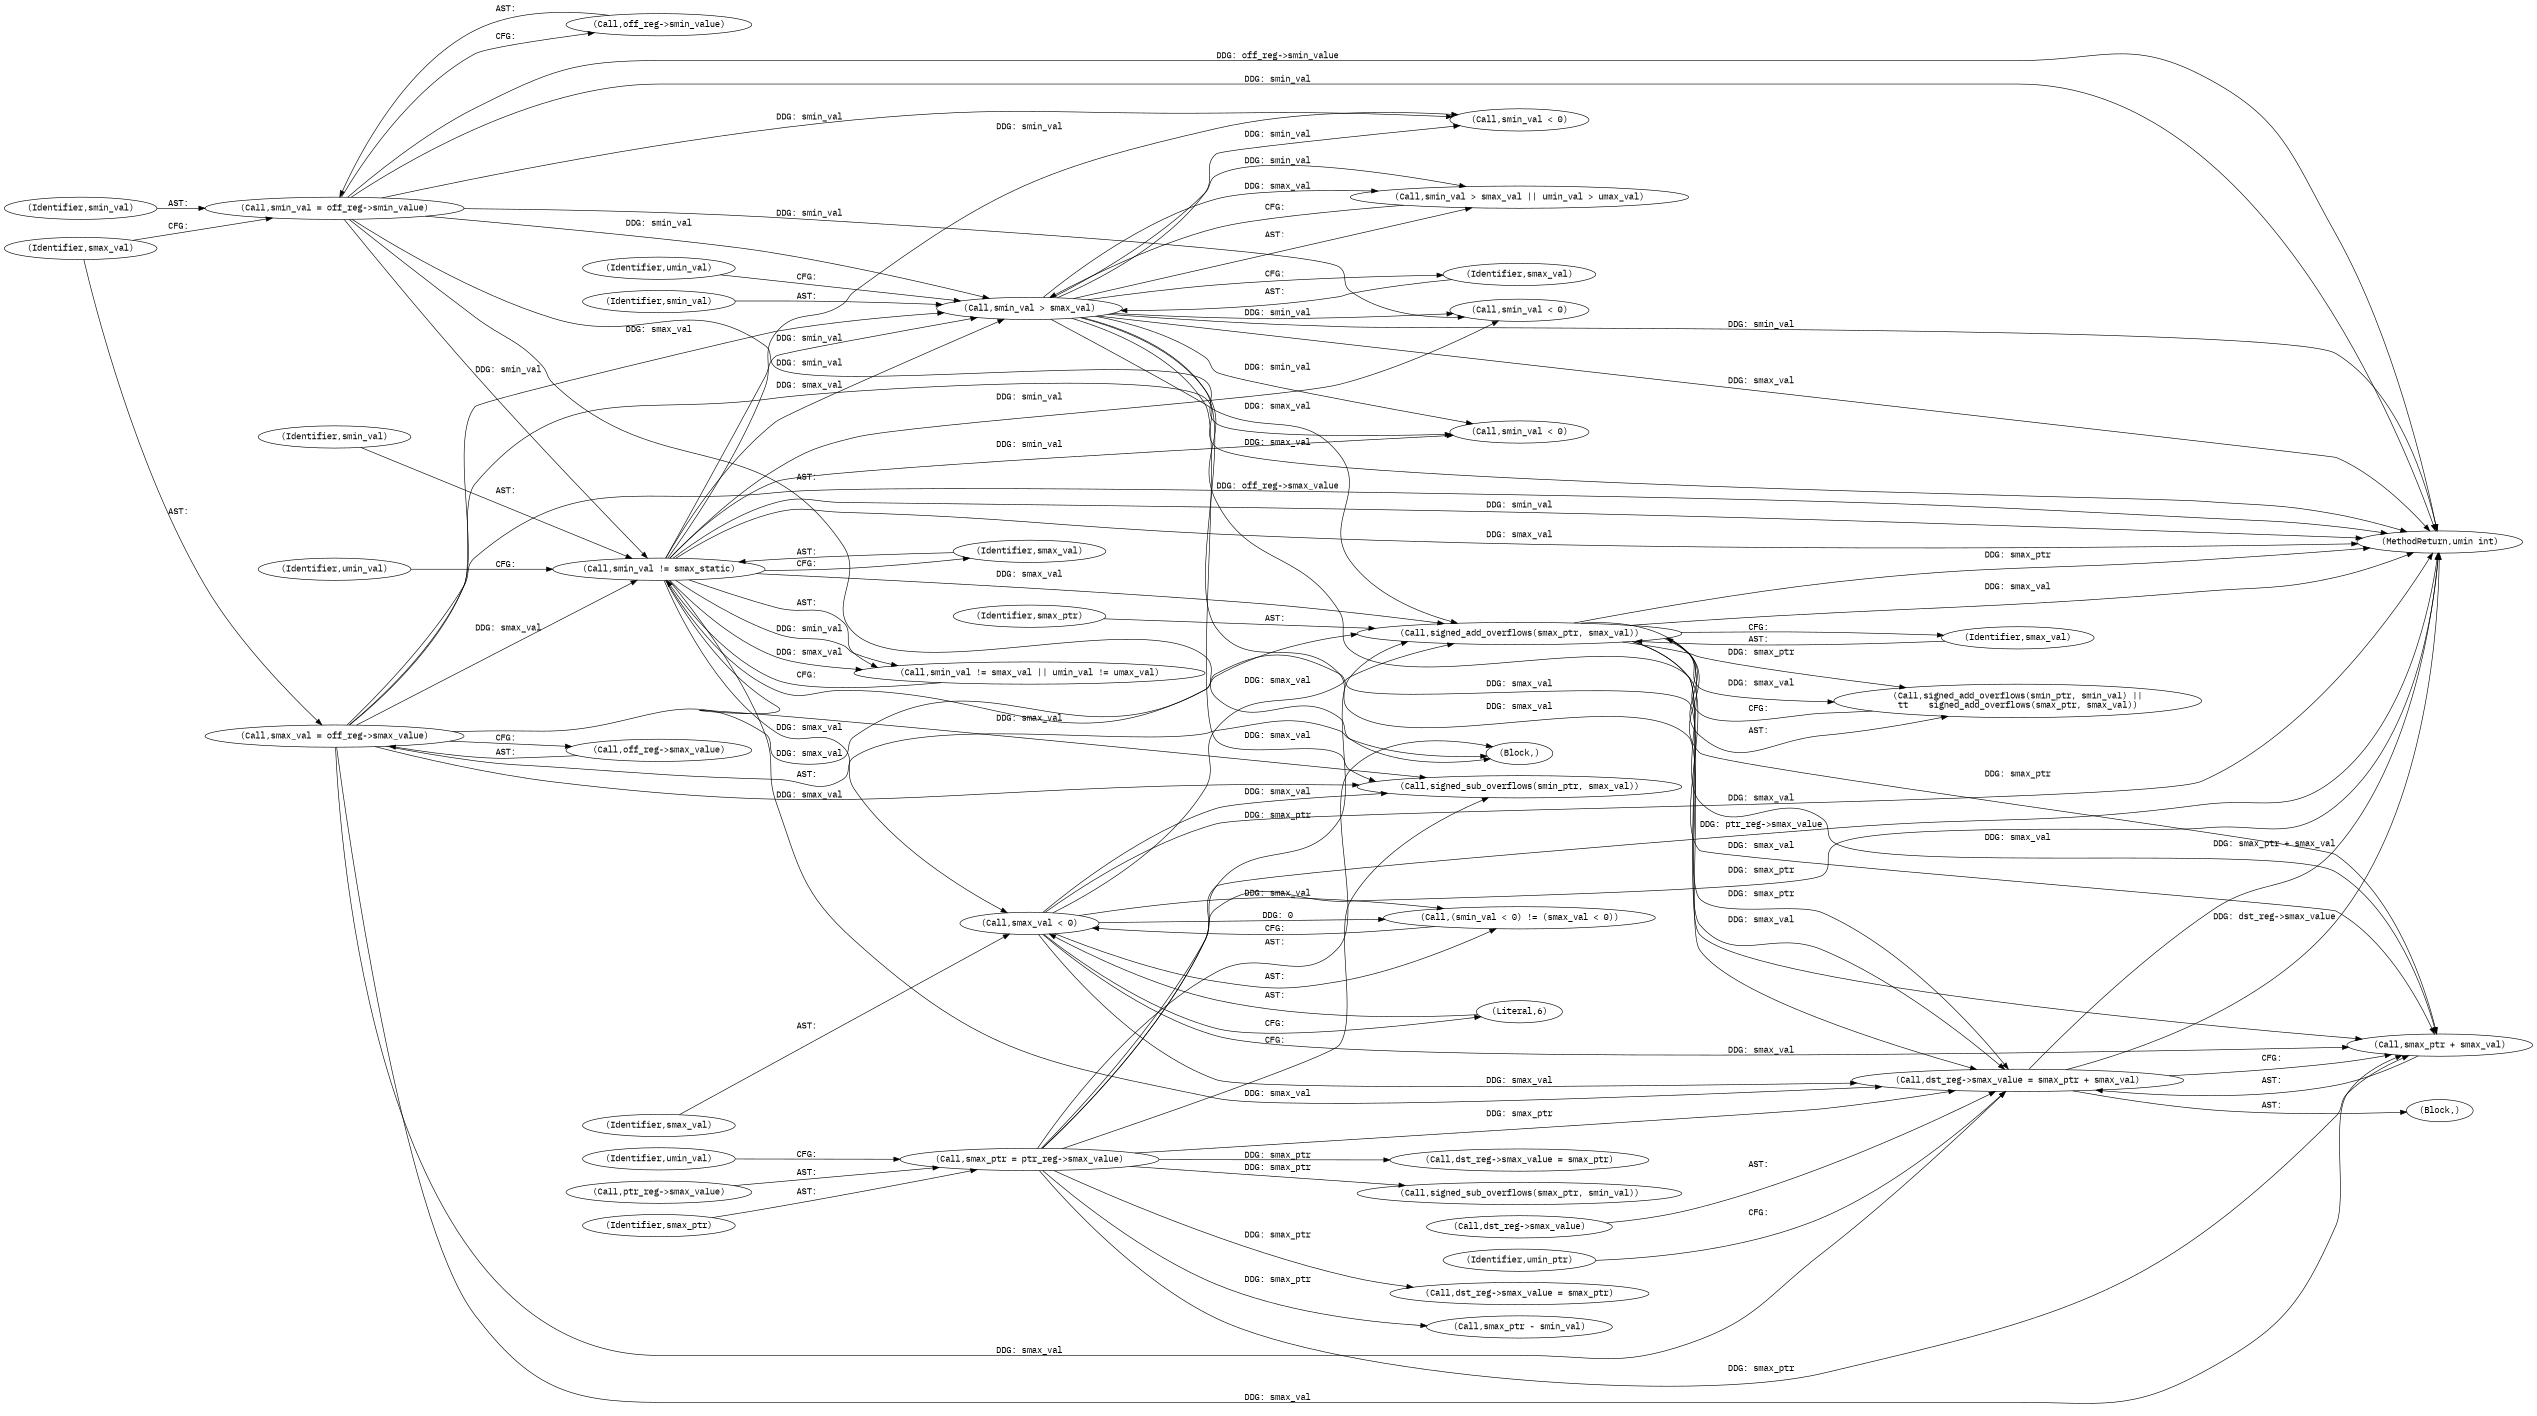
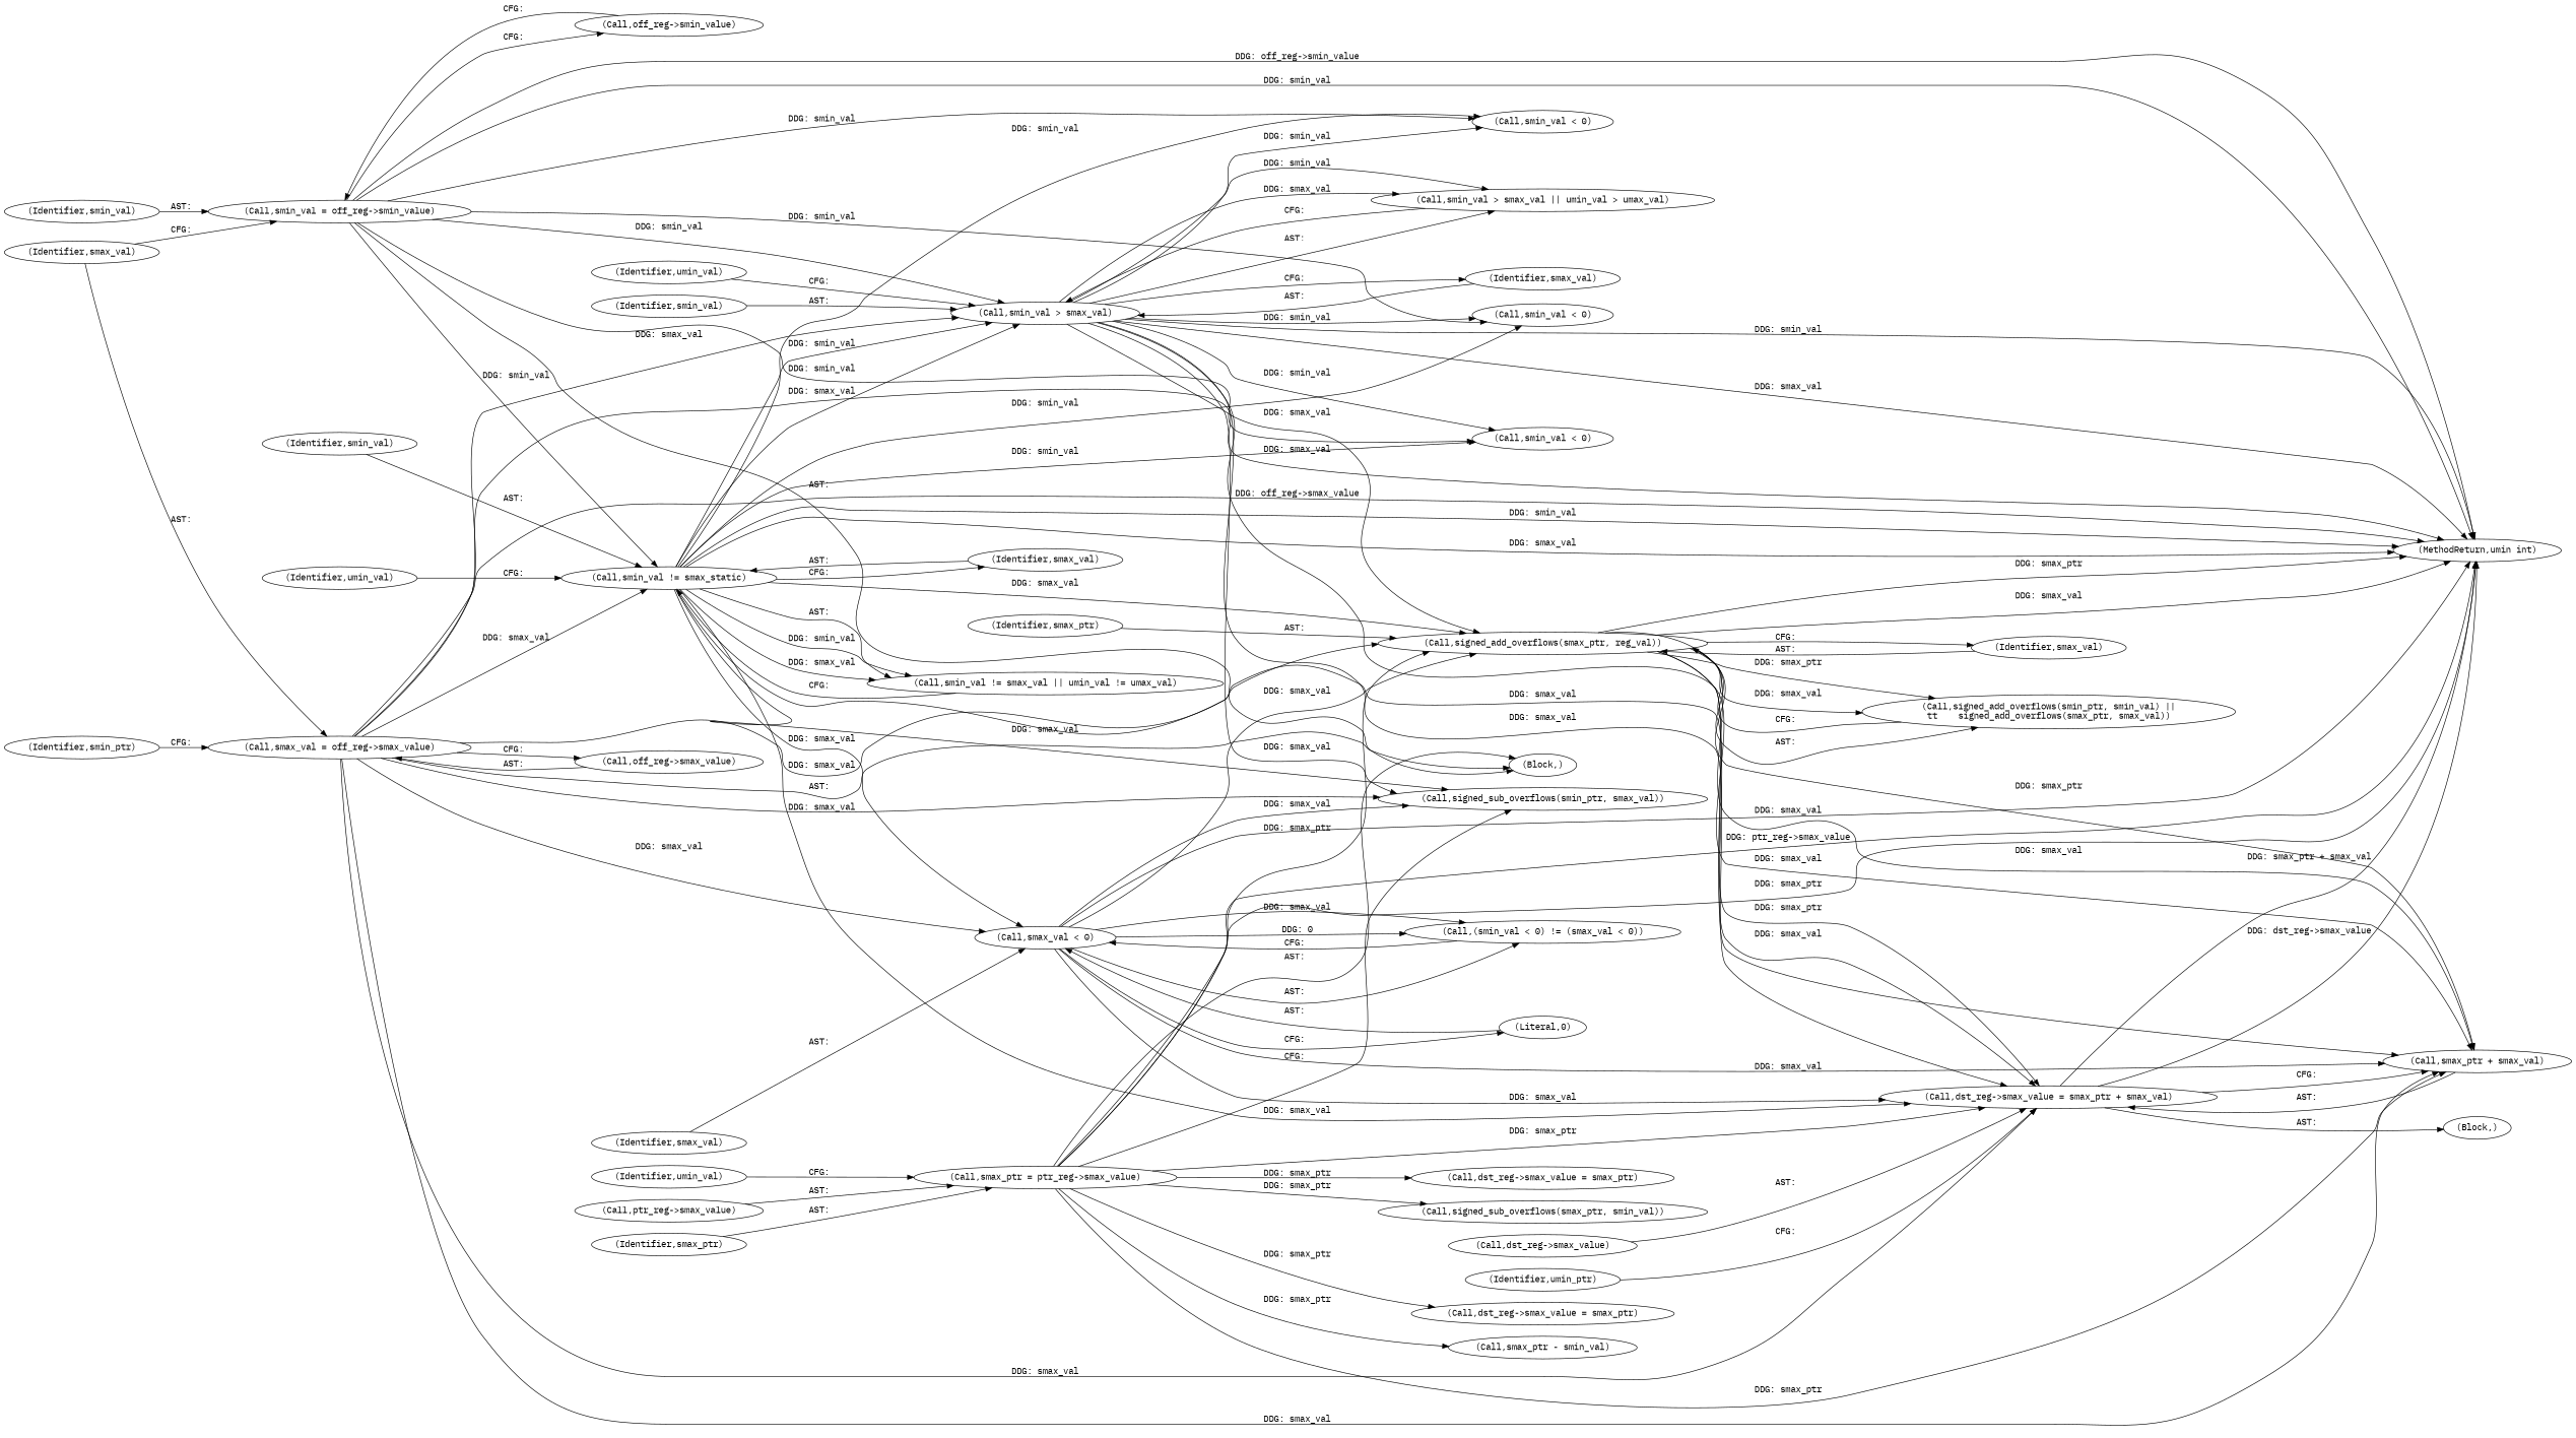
  digraph {
    fontname="IBM Plex Mono"
    rankdir=LR
    node [fontname="IBM Plex Mono"]
    edge [fontname="IBM Plex Mono"]
    n1 [label="(Call,dst_reg->smax_value = smax_ptr + smax_val)"]
    n2 [label="(Call,smax_ptr + smax_val)"]
    n3 [label="(Block,)"]
    n4 [label="(MethodReturn,umin int)"]
-   n5 [label="(Call,signed_add_overflows(smax_ptr, smax_val))"]
+   n5 [label="(Call,signed_add_overflows(smax_ptr, reg_val))"]
    n6 [label="(Identifier,smax_val)"]
    n7 [label="(Call,signed_add_overflows(smin_ptr, smin_val) ||\n\t\t    signed_add_overflows(smax_ptr, smax_val))"]
    n8 [label="(Call,smax_ptr = ptr_reg->smax_value)"]
    n9 [label="(Call,smax_ptr - smin_val)"]
    n10 [label="(Call,dst_reg->smax_value = smax_ptr)"]
    n11 [label="(Call,signed_sub_overflows(smax_ptr, smin_val))"]
    n12 [label="(Block,)"]
    n13 [label="(Call,dst_reg->smax_value = smax_ptr)"]
    n14 [label="(Call,signed_sub_overflows(smin_ptr, smax_val))"]
    n15 [label="(Call,ptr_reg->smax_value)"]
    n16 [label="(Call,smin_val != smax_static)"]
    n17 [label="(Call,smax_val < 0)"]
    n18 [label="(Call,smin_val > smax_val)"]
    n19 [label="(Call,smin_val < 0)"]
    n20 [label="(Call,smin_val < 0)"]
    n21 [label="(Call,smin_val != smax_val || umin_val != umax_val)"]
    n22 [label="(Identifier,smax_val)"]
    n23 [label="(Call,smin_val < 0)"]
    n24 [label="(Call,(smin_val < 0) != (smax_val < 0))"]
-   n25 [label="(Literal,6)"]
+   n25 [label="(Literal,0)"]
    n26 [label="(Identifier,smax_val)"]
    n27 [label="(Call,smin_val > smax_val || umin_val > umax_val)"]
    n28 [label="(Call,smin_val = off_reg->smin_value)"]
    n29 [label="(Call,off_reg->smin_value)"]
    n30 [label="(Call,smax_val = off_reg->smax_value)"]
    n31 [label="(Call,off_reg->smax_value)"]
    n32 [label="(Identifier,smin_val)"]
    n33 [label="(Identifier,smax_ptr)"]
    n34 [label="(Identifier,smax_val)"]
    n35 [label="(Call,dst_reg->smax_value)"]
    n36 [label="(Identifier,smin_val)"]
+   n37 [label="(Identifier,smin_ptr)"]
    n38 [label="(Identifier,smax_ptr)"]
    n39 [label="(Identifier,umin_val)"]
    n40 [label="(Identifier,smax_val)"]
    n41 [label="(Identifier,smin_val)"]
    n42 [label="(Identifier,umin_ptr)"]
    n43 [label="(Identifier,umin_val)"]
    n44 [label="(Identifier,umin_val)"]
    n1 -> n2 [label="CFG: "]
    n1 -> n3 [label="AST: "]
    n1 -> n4 [label="DDG: smax_ptr + smax_val"]
    n1 -> n4 [label="DDG: dst_reg->smax_value"]
    n2 -> n1 [label="AST: "]
    n5 -> n1 [label="DDG: smax_ptr"]
    n5 -> n1 [label="DDG: smax_val"]
    n5 -> n2 [label="DDG: smax_ptr"]
    n5 -> n2 [label="DDG: smax_val"]
    n5 -> n4 [label="DDG: smax_val"]
    n5 -> n4 [label="DDG: smax_ptr"]
    n5 -> n6 [label="CFG: "]
    n5 -> n7 [label="AST: "]
    n5 -> n7 [label="DDG: smax_ptr"]
    n5 -> n7 [label="DDG: smax_val"]
    n6 -> n5 [label="AST: "]
    n7 -> n5 [label="CFG: "]
    n8 -> n1 [label="DDG: smax_ptr"]
    n8 -> n2 [label="DDG: smax_ptr"]
    n8 -> n4 [label="DDG: ptr_reg->smax_value"]
    n8 -> n4 [label="DDG: smax_ptr"]
    n8 -> n5 [label="DDG: smax_ptr"]
    n8 -> n9 [label="DDG: smax_ptr"]
    n8 -> n10 [label="DDG: smax_ptr"]
    n8 -> n11 [label="DDG: smax_ptr"]
    n8 -> n12 [label="AST: "]
    n8 -> n13 [label="DDG: smax_ptr"]
    n8 -> n14 [label="CFG: "]
    n15 -> n8 [label="AST: "]
    n16 -> n1 [label="DDG: smax_val"]
    n16 -> n2 [label="DDG: smax_val"]
    n16 -> n4 [label="DDG: smax_val"]
    n16 -> n4 [label="DDG: smin_val"]
    n16 -> n5 [label="DDG: smax_val"]
    n16 -> n14 [label="DDG: smax_val"]
    n16 -> n17 [label="DDG: smax_val"]
    n16 -> n18 [label="DDG: smin_val"]
    n16 -> n18 [label="DDG: smax_val"]
    n16 -> n19 [label="DDG: smin_val"]
    n16 -> n20 [label="DDG: smin_val"]
    n16 -> n21 [label="AST: "]
    n16 -> n21 [label="DDG: smin_val"]
    n16 -> n21 [label="DDG: smax_val"]
    n16 -> n22 [label="CFG: "]
    n16 -> n23 [label="DDG: smin_val"]
    n17 -> n1 [label="DDG: smax_val"]
    n17 -> n2 [label="DDG: smax_val"]
    n17 -> n4 [label="DDG: smax_val"]
    n17 -> n5 [label="DDG: smax_val"]
    n17 -> n14 [label="DDG: smax_val"]
    n17 -> n24 [label="AST: "]
    n17 -> n24 [label="DDG: smax_val"]
    n17 -> n24 [label="DDG: 0"]
    n17 -> n25 [label="CFG: "]
    n18 -> n1 [label="DDG: smax_val"]
    n18 -> n2 [label="DDG: smax_val"]
    n18 -> n4 [label="DDG: smin_val"]
    n18 -> n4 [label="DDG: smax_val"]
    n18 -> n5 [label="DDG: smax_val"]
    n18 -> n14 [label="DDG: smax_val"]
    n18 -> n19 [label="DDG: smin_val"]
    n18 -> n20 [label="DDG: smin_val"]
    n18 -> n23 [label="DDG: smin_val"]
    n18 -> n26 [label="CFG: "]
    n18 -> n27 [label="AST: "]
    n18 -> n27 [label="DDG: smin_val"]
    n18 -> n27 [label="DDG: smax_val"]
    n21 -> n16 [label="CFG: "]
    n22 -> n16 [label="AST: "]
    n24 -> n17 [label="CFG: "]
    n25 -> n17 [label="AST: "]
    n26 -> n18 [label="AST: "]
    n27 -> n18 [label="CFG: "]
    n28 -> n4 [label="DDG: smin_val"]
    n28 -> n4 [label="DDG: off_reg->smin_value"]
    n28 -> n12 [label="AST: "]
    n28 -> n16 [label="DDG: smin_val"]
    n28 -> n18 [label="DDG: smin_val"]
    n28 -> n19 [label="DDG: smin_val"]
    n28 -> n20 [label="DDG: smin_val"]
    n28 -> n23 [label="DDG: smin_val"]
    n28 -> n29 [label="CFG: "]
-   n29 -> n28 [label="AST: "]
+   n29 -> n28 [label="CFG: "]
    n30 -> n1 [label="DDG: smax_val"]
    n30 -> n2 [label="DDG: smax_val"]
    n30 -> n4 [label="DDG: off_reg->smax_value"]
    n30 -> n4 [label="DDG: smax_val"]
    n30 -> n5 [label="DDG: smax_val"]
    n30 -> n12 [label="AST: "]
    n30 -> n14 [label="DDG: smax_val"]
    n30 -> n16 [label="DDG: smax_val"]
+   n30 -> n17 [label="DDG: smax_val"]
    n30 -> n18 [label="DDG: smax_val"]
    n30 -> n31 [label="CFG: "]
    n31 -> n30 [label="AST: "]
    n32 -> n18 [label="AST: "]
    n33 -> n8 [label="AST: "]
    n34 -> n17 [label="AST: "]
    n35 -> n1 [label="AST: "]
    n36 -> n28 [label="AST: "]
+   n37 -> n30 [label="CFG: "]
    n38 -> n5 [label="AST: "]
    n39 -> n18 [label="CFG: "]
    n40 -> n28 [label="CFG: "]
    n40 -> n30 [label="AST: "]
    n41 -> n16 [label="AST: "]
    n42 -> n1 [label="CFG: "]
    n43 -> n16 [label="CFG: "]
    n44 -> n8 [label="CFG: "]
  }
